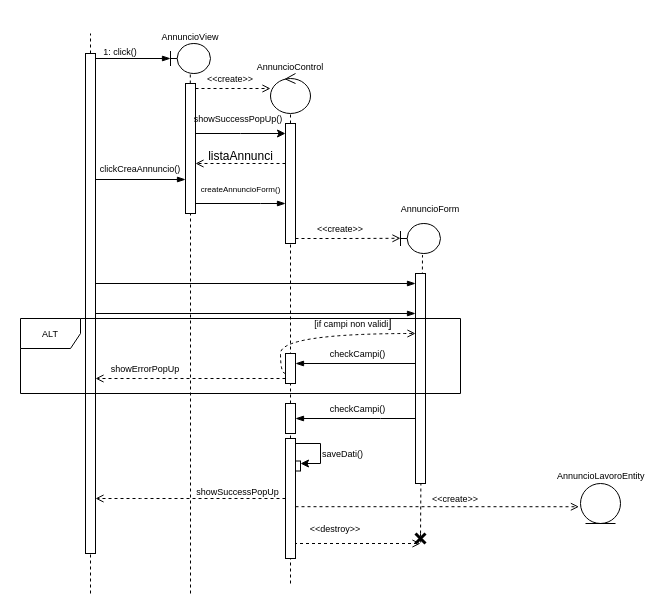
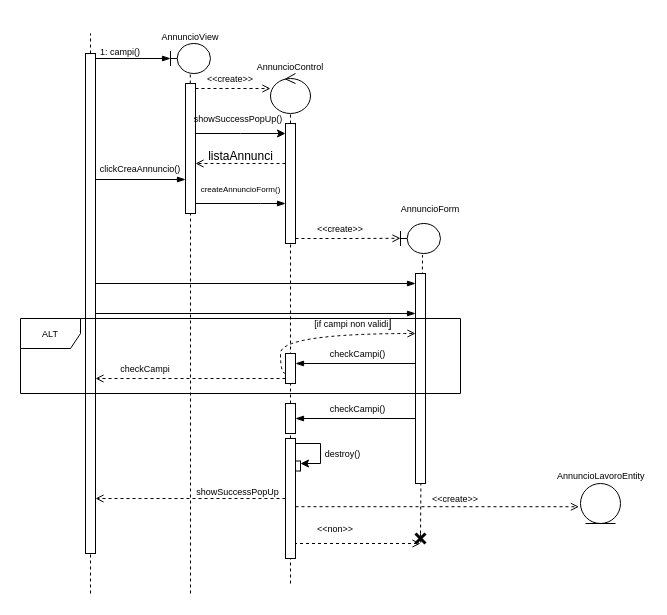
  <mxCell id="0" />
  <mxCell id="1" parent="0" />
  <mxCell id="2" value="" style="endArrow=none;dashed=1;html=1;rounded=0;" edge="1" parent="1"><mxGeometry width="50" height="50" relative="1" as="geometry"><mxPoint x="90" y="593" as="sourcePoint" /><mxPoint x="90" y="33" as="targetPoint" /></mxGeometry></mxCell>
  <mxCell id="3" value="" style="shape=umlBoundary;whiteSpace=wrap;html=1;" vertex="1" parent="1"><mxGeometry x="170" y="43" width="40" height="30" as="geometry" /></mxCell>
  <mxCell id="4" value="&lt;font style=&quot;font-size: 9px;&quot;&gt;AnnuncioView&lt;/font&gt;" style="text;html=1;align=center;verticalAlign=middle;whiteSpace=wrap;rounded=0;" vertex="1" parent="1"><mxGeometry x="160" y="20.5" width="60" height="30" as="geometry" /></mxCell>
  <mxCell id="5" style="edgeStyle=orthogonalEdgeStyle;rounded=0;orthogonalLoop=1;jettySize=auto;html=1;curved=0;exitX=1;exitY=0;exitDx=0;exitDy=5;exitPerimeter=0;entryX=0;entryY=0.5;entryDx=0;entryDy=0;entryPerimeter=0;endArrow=blockThin;endFill=1;" edge="1" parent="1" source="6" target="3"><mxGeometry relative="1" as="geometry"><mxPoint x="160" y="58" as="targetPoint" /></mxGeometry></mxCell>
  <mxCell id="6" value="" style="html=1;points=[[0,0,0,0,5],[0,1,0,0,-5],[1,0,0,0,5],[1,1,0,0,-5]];perimeter=orthogonalPerimeter;outlineConnect=0;targetShapes=umlLifeline;portConstraint=eastwest;newEdgeStyle={&quot;curved&quot;:0,&quot;rounded&quot;:0};" vertex="1" parent="1"><mxGeometry x="85" y="53" width="10" height="500" as="geometry" /></mxCell>
- <mxCell id="7" value="&lt;font style=&quot;font-size: 9px;&quot;&gt;1: click()&lt;/font&gt;" style="text;html=1;align=center;verticalAlign=middle;whiteSpace=wrap;rounded=0;" vertex="1" parent="1"><mxGeometry x="95" y="43" width="50" height="15" as="geometry" /></mxCell>
+ <mxCell id="7" value="&lt;font style=&quot;font-size: 9px;&quot;&gt;1: campi()&lt;/font&gt;" style="text;html=1;align=center;verticalAlign=middle;whiteSpace=wrap;rounded=0;" vertex="1" parent="1"><mxGeometry x="95" y="43" width="50" height="15" as="geometry" /></mxCell>
  <mxCell id="8" value="" style="endArrow=none;dashed=1;html=1;rounded=0;" edge="1" parent="1" source="12"><mxGeometry width="50" height="50" relative="1" as="geometry"><mxPoint x="189.8" y="493" as="sourcePoint" /><mxPoint x="189.8" y="73" as="targetPoint" /></mxGeometry></mxCell>
  <mxCell id="9" value="" style="endArrow=none;dashed=1;html=1;rounded=0;" edge="1" parent="1" target="12"><mxGeometry width="50" height="50" relative="1" as="geometry"><mxPoint x="190" y="593" as="sourcePoint" /><mxPoint x="189.8" y="73" as="targetPoint" /></mxGeometry></mxCell>
  <mxCell id="10" style="edgeStyle=orthogonalEdgeStyle;rounded=0;orthogonalLoop=1;jettySize=auto;html=1;curved=0;endArrow=blockThin;endFill=1;" edge="1" parent="1" source="12" target="20"><mxGeometry relative="1" as="geometry"><Array as="points"><mxPoint x="260" y="203" /><mxPoint x="260" y="203" /></Array></mxGeometry></mxCell>
  <mxCell id="11" style="edgeStyle=orthogonalEdgeStyle;rounded=0;orthogonalLoop=1;jettySize=auto;html=1;curved=0;" edge="1" parent="1" source="12" target="20"><mxGeometry relative="1" as="geometry"><Array as="points"><mxPoint x="240" y="133" /><mxPoint x="240" y="133" /></Array></mxGeometry></mxCell>
  <mxCell id="12" value="" style="html=1;points=[[0,0,0,0,5],[0,1,0,0,-5],[1,0,0,0,5],[1,1,0,0,-5]];perimeter=orthogonalPerimeter;outlineConnect=0;targetShapes=umlLifeline;portConstraint=eastwest;newEdgeStyle={&quot;curved&quot;:0,&quot;rounded&quot;:0};" vertex="1" parent="1"><mxGeometry x="185" y="83" width="10" height="130" as="geometry" /></mxCell>
  <mxCell id="13" value="" style="ellipse;shape=umlControl;whiteSpace=wrap;html=1;" vertex="1" parent="1"><mxGeometry x="270" y="73" width="40" height="40" as="geometry" /></mxCell>
  <mxCell id="14" style="edgeStyle=orthogonalEdgeStyle;rounded=0;orthogonalLoop=1;jettySize=auto;html=1;curved=0;exitX=1;exitY=0;exitDx=0;exitDy=5;exitPerimeter=0;entryX=0;entryY=0.375;entryDx=0;entryDy=0;entryPerimeter=0;dashed=1;endArrow=open;endFill=0;" edge="1" parent="1" source="12" target="13"><mxGeometry relative="1" as="geometry" /></mxCell>
  <mxCell id="15" value="&lt;font style=&quot;font-size: 9px;&quot;&gt;&amp;lt;&amp;lt;create&amp;gt;&amp;gt;&lt;/font&gt;" style="text;html=1;align=center;verticalAlign=middle;whiteSpace=wrap;rounded=0;" vertex="1" parent="1"><mxGeometry x="200" y="73" width="60" height="10" as="geometry" /></mxCell>
  <mxCell id="16" value="&lt;font style=&quot;font-size: 9px;&quot;&gt;AnnuncioControl&lt;/font&gt;" style="text;html=1;align=center;verticalAlign=middle;whiteSpace=wrap;rounded=0;" vertex="1" parent="1"><mxGeometry x="260" y="50.5" width="60" height="30" as="geometry" /></mxCell>
  <mxCell id="17" value="" style="endArrow=none;dashed=1;html=1;rounded=0;" edge="1" parent="1" source="20"><mxGeometry width="50" height="50" relative="1" as="geometry"><mxPoint x="289.8" y="443" as="sourcePoint" /><mxPoint x="290" y="113" as="targetPoint" /></mxGeometry></mxCell>
  <mxCell id="18" value="" style="endArrow=none;dashed=1;html=1;rounded=0;" edge="1" parent="1" source="59" target="20"><mxGeometry width="50" height="50" relative="1" as="geometry"><mxPoint x="290" y="633" as="sourcePoint" /><mxPoint x="290" y="113" as="targetPoint" /></mxGeometry></mxCell>
  <mxCell id="19" style="edgeStyle=orthogonalEdgeStyle;rounded=0;orthogonalLoop=1;jettySize=auto;html=1;curved=0;startArrow=none;startFill=0;endArrow=open;endFill=0;dashed=1;" edge="1" parent="1"><mxGeometry relative="1" as="geometry"><Array as="points"><mxPoint x="270" y="162.99" /><mxPoint x="270" y="162.99" /></Array><mxPoint x="285" y="162.998" as="sourcePoint" /><mxPoint x="195" y="162.998" as="targetPoint" /></mxGeometry></mxCell>
  <mxCell id="20" value="" style="html=1;points=[[0,0,0,0,5],[0,1,0,0,-5],[1,0,0,0,5],[1,1,0,0,-5]];perimeter=orthogonalPerimeter;outlineConnect=0;targetShapes=umlLifeline;portConstraint=eastwest;newEdgeStyle={&quot;curved&quot;:0,&quot;rounded&quot;:0};" vertex="1" parent="1"><mxGeometry x="285" y="123" width="10" height="120" as="geometry" /></mxCell>
  <mxCell id="21" value="&lt;font style=&quot;font-size: 9px;&quot;&gt;showSuccessPopUp()&lt;/font&gt;" style="text;html=1;align=center;verticalAlign=middle;whiteSpace=wrap;rounded=0;" vertex="1" parent="1"><mxGeometry x="207.5" y="103" width="60" height="30" as="geometry" /></mxCell>
  <mxCell id="22" style="edgeStyle=orthogonalEdgeStyle;rounded=0;orthogonalLoop=1;jettySize=auto;html=1;curved=0;exitX=1;exitY=0;exitDx=0;exitDy=5;exitPerimeter=0;endArrow=blockThin;endFill=1;" edge="1" parent="1" target="12"><mxGeometry relative="1" as="geometry"><mxPoint x="95" y="178" as="sourcePoint" /><mxPoint x="180" y="183" as="targetPoint" /><Array as="points"><mxPoint x="95" y="179" /></Array></mxGeometry></mxCell>
  <mxCell id="23" value="&lt;font style=&quot;font-size: 9px;&quot;&gt;clickCreaAnnuncio()&lt;/font&gt;" style="text;html=1;align=center;verticalAlign=middle;whiteSpace=wrap;rounded=0;" vertex="1" parent="1"><mxGeometry x="125" y="163" width="30" height="10" as="geometry" /></mxCell>
  <mxCell id="24" value="" style="shape=umlBoundary;whiteSpace=wrap;html=1;" vertex="1" parent="1"><mxGeometry x="400" y="223" width="40" height="30" as="geometry" /></mxCell>
  <mxCell id="25" value="" style="endArrow=none;dashed=1;html=1;rounded=0;entryX=0.55;entryY=1.053;entryDx=0;entryDy=0;entryPerimeter=0;" edge="1" parent="1" source="46" target="24"><mxGeometry width="50" height="50" relative="1" as="geometry"><mxPoint x="421" y="633" as="sourcePoint" /><mxPoint x="421" y="263" as="targetPoint" /></mxGeometry></mxCell>
  <mxCell id="26" value="&lt;font style=&quot;font-size: 9px;&quot;&gt;&amp;lt;&amp;lt;create&amp;gt;&amp;gt;&lt;/font&gt;" style="text;html=1;align=center;verticalAlign=middle;whiteSpace=wrap;rounded=0;" vertex="1" parent="1"><mxGeometry x="310" y="223" width="60" height="10" as="geometry" /></mxCell>
  <mxCell id="27" value="&lt;div&gt;&lt;span style=&quot;font-size: 9px; background-color: initial;&quot;&gt;AnnuncioForm&lt;/span&gt;&lt;/div&gt;" style="text;html=1;align=center;verticalAlign=middle;whiteSpace=wrap;rounded=0;" vertex="1" parent="1"><mxGeometry x="400" y="203" width="60" height="10" as="geometry" /></mxCell>
  <mxCell id="28" style="edgeStyle=orthogonalEdgeStyle;rounded=0;orthogonalLoop=1;jettySize=auto;html=1;curved=0;exitX=0;exitY=1;exitDx=0;exitDy=-5;exitPerimeter=0;endArrow=blockThin;endFill=1;" edge="1" parent="1" source="30" target="35"><mxGeometry relative="1" as="geometry"><Array as="points"><mxPoint x="415" y="363" /></Array></mxGeometry></mxCell>
  <mxCell id="29" style="edgeStyle=orthogonalEdgeStyle;rounded=0;orthogonalLoop=1;jettySize=auto;html=1;curved=0;endArrow=blockThin;endFill=1;" edge="1" parent="1" source="30" target="59"><mxGeometry relative="1" as="geometry"><Array as="points"><mxPoint x="380" y="418" /><mxPoint x="380" y="418" /></Array></mxGeometry></mxCell>
  <mxCell id="30" value="" style="html=1;points=[[0,0,0,0,5],[0,1,0,0,-5],[1,0,0,0,5],[1,1,0,0,-5]];perimeter=orthogonalPerimeter;outlineConnect=0;targetShapes=umlLifeline;portConstraint=eastwest;newEdgeStyle={&quot;curved&quot;:0,&quot;rounded&quot;:0};" vertex="1" parent="1"><mxGeometry x="415" y="273" width="10" height="210" as="geometry" /></mxCell>
  <mxCell id="31" style="edgeStyle=orthogonalEdgeStyle;rounded=0;orthogonalLoop=1;jettySize=auto;html=1;curved=0;exitX=1;exitY=0;exitDx=0;exitDy=5;exitPerimeter=0;endArrow=blockThin;endFill=1;" edge="1" parent="1"><mxGeometry relative="1" as="geometry"><mxPoint x="95" y="273" as="sourcePoint" /><mxPoint x="415" y="283" as="targetPoint" /><Array as="points"><mxPoint x="95" y="283" /></Array></mxGeometry></mxCell>
  <mxCell id="32" style="edgeStyle=orthogonalEdgeStyle;rounded=0;orthogonalLoop=1;jettySize=auto;html=1;curved=0;exitX=1;exitY=0;exitDx=0;exitDy=5;exitPerimeter=0;endArrow=blockThin;endFill=1;" edge="1" parent="1"><mxGeometry relative="1" as="geometry"><mxPoint x="95" y="303" as="sourcePoint" /><mxPoint x="415" y="313" as="targetPoint" /><Array as="points"><mxPoint x="95" y="313" /></Array></mxGeometry></mxCell>
  <mxCell id="33" style="edgeStyle=orthogonalEdgeStyle;rounded=0;orthogonalLoop=1;jettySize=auto;html=1;curved=1;endArrow=open;endFill=0;dashed=1;" edge="1" parent="1" source="35" target="30"><mxGeometry relative="1" as="geometry"><Array as="points"><mxPoint x="280" y="373" /><mxPoint x="280" y="333" /></Array></mxGeometry></mxCell>
  <mxCell id="34" style="edgeStyle=orthogonalEdgeStyle;rounded=0;orthogonalLoop=1;jettySize=auto;html=1;curved=0;exitX=0;exitY=1;exitDx=0;exitDy=-5;exitPerimeter=0;startArrow=none;startFill=0;endArrow=open;endFill=0;dashed=1;" edge="1" parent="1" source="35" target="6"><mxGeometry relative="1" as="geometry"><Array as="points"><mxPoint x="140" y="378" /><mxPoint x="140" y="378" /></Array></mxGeometry></mxCell>
  <mxCell id="35" value="" style="html=1;points=[[0,0,0,0,5],[0,1,0,0,-5],[1,0,0,0,5],[1,1,0,0,-5]];perimeter=orthogonalPerimeter;outlineConnect=0;targetShapes=umlLifeline;portConstraint=eastwest;newEdgeStyle={&quot;curved&quot;:0,&quot;rounded&quot;:0};" vertex="1" parent="1"><mxGeometry x="285" y="353" width="10" height="30" as="geometry" /></mxCell>
  <mxCell id="36" value="&lt;font style=&quot;font-size: 9px;&quot;&gt;checkCampi()&lt;/font&gt;" style="text;html=1;align=center;verticalAlign=middle;whiteSpace=wrap;rounded=0;" vertex="1" parent="1"><mxGeometry x="330" y="343" width="55" height="20" as="geometry" /></mxCell>
  <mxCell id="37" style="edgeStyle=orthogonalEdgeStyle;rounded=0;orthogonalLoop=1;jettySize=auto;html=1;exitX=0.5;exitY=1;exitDx=0;exitDy=0;" edge="1" parent="1"><mxGeometry relative="1" as="geometry"><mxPoint x="240" y="413" as="sourcePoint" /><mxPoint x="240" y="413" as="targetPoint" /></mxGeometry></mxCell>
- <mxCell id="38" value="&lt;font style=&quot;font-size: 9px;&quot;&gt;saveDati()&lt;/font&gt;" style="text;html=1;align=center;verticalAlign=middle;whiteSpace=wrap;rounded=0;" vertex="1" parent="1"><mxGeometry x="315" y="448" width="55" height="10" as="geometry" /></mxCell>
+ <mxCell id="38" value="&lt;font style=&quot;font-size: 9px;&quot;&gt;destroy()&lt;/font&gt;" style="text;html=1;align=center;verticalAlign=middle;whiteSpace=wrap;rounded=0;" vertex="1" parent="1"><mxGeometry x="315" y="448" width="55" height="10" as="geometry" /></mxCell>
  <mxCell id="39" value="" style="endArrow=none;dashed=1;html=1;rounded=0;" edge="1" parent="1" target="42"><mxGeometry width="50" height="50" relative="1" as="geometry"><mxPoint x="290" y="583" as="sourcePoint" /><mxPoint x="290" y="163" as="targetPoint" /></mxGeometry></mxCell>
  <mxCell id="40" style="edgeStyle=orthogonalEdgeStyle;rounded=0;orthogonalLoop=1;jettySize=auto;html=1;curved=0;endArrow=open;endFill=0;dashed=1;" edge="1" parent="1" source="42" target="6"><mxGeometry relative="1" as="geometry"><mxPoint x="100" y="498" as="targetPoint" /><Array as="points"><mxPoint x="140" y="498" /><mxPoint x="140" y="498" /></Array></mxGeometry></mxCell>
  <mxCell id="41" style="edgeStyle=orthogonalEdgeStyle;rounded=0;orthogonalLoop=1;jettySize=auto;html=1;curved=0;entryX=1;entryY=0.25;entryDx=0;entryDy=0;" edge="1" parent="1" source="42" target="62"><mxGeometry relative="1" as="geometry"><Array as="points"><mxPoint x="320" y="443" /><mxPoint x="320" y="463" /></Array></mxGeometry></mxCell>
  <mxCell id="42" value="" style="html=1;points=[[0,0,0,0,5],[0,1,0,0,-5],[1,0,0,0,5],[1,1,0,0,-5]];perimeter=orthogonalPerimeter;outlineConnect=0;targetShapes=umlLifeline;portConstraint=eastwest;newEdgeStyle={&quot;curved&quot;:0,&quot;rounded&quot;:0};" vertex="1" parent="1"><mxGeometry x="285" y="438" width="10" height="120" as="geometry" /></mxCell>
  <mxCell id="43" value="&lt;font style=&quot;font-size: 9px;&quot;&gt;showSuccessPopUp&lt;/font&gt;" style="text;html=1;align=center;verticalAlign=middle;whiteSpace=wrap;rounded=0;" vertex="1" parent="1"><mxGeometry x="215" y="488" width="45" height="5" as="geometry" /></mxCell>
  <mxCell id="44" style="edgeStyle=orthogonalEdgeStyle;rounded=0;orthogonalLoop=1;jettySize=auto;html=1;curved=0;dashed=1;endArrow=open;endFill=0;" edge="1" parent="1"><mxGeometry relative="1" as="geometry"><mxPoint x="295" y="517.5" as="sourcePoint" /><mxPoint x="420" y="543" as="targetPoint" /><Array as="points"><mxPoint x="295" y="543" /><mxPoint x="416" y="543" /></Array></mxGeometry></mxCell>
  <mxCell id="45" value="" style="endArrow=none;dashed=1;html=1;rounded=0;entryX=0.525;entryY=1.125;entryDx=0;entryDy=0;entryPerimeter=0;" edge="1" parent="1" target="46"><mxGeometry width="50" height="50" relative="1" as="geometry"><mxPoint x="420" y="533" as="sourcePoint" /><mxPoint x="421" y="217" as="targetPoint" /></mxGeometry></mxCell>
  <mxCell id="46" value="" style="shape=umlDestroy;whiteSpace=wrap;html=1;strokeWidth=3;targetShapes=umlLifeline;" vertex="1" parent="1"><mxGeometry x="415" y="533" width="10" height="10" as="geometry" /></mxCell>
  <mxCell id="47" style="edgeStyle=orthogonalEdgeStyle;rounded=0;orthogonalLoop=1;jettySize=auto;html=1;curved=0;exitX=1;exitY=1;exitDx=0;exitDy=-5;exitPerimeter=0;entryX=0;entryY=0.493;entryDx=0;entryDy=0;entryPerimeter=0;dashed=1;endArrow=open;endFill=0;" edge="1" parent="1" source="20" target="24"><mxGeometry relative="1" as="geometry" /></mxCell>
- <mxCell id="48" value="&lt;font style=&quot;font-size: 9px;&quot;&gt;&amp;lt;&amp;lt;destroy&amp;gt;&amp;gt;&lt;/font&gt;" style="text;html=1;align=center;verticalAlign=middle;whiteSpace=wrap;rounded=0;" vertex="1" parent="1"><mxGeometry x="310" y="523" width="50" height="10" as="geometry" /></mxCell>
+ <mxCell id="48" value="&lt;font style=&quot;font-size: 9px;&quot;&gt;&amp;lt;&amp;lt;non&amp;gt;&amp;gt;&lt;/font&gt;" style="text;html=1;align=center;verticalAlign=middle;whiteSpace=wrap;rounded=0;" vertex="1" parent="1"><mxGeometry x="310" y="523" width="50" height="10" as="geometry" /></mxCell>
  <mxCell id="49" value="" style="endArrow=none;dashed=1;html=1;rounded=0;" edge="1" parent="1"><mxGeometry width="50" height="50" relative="1" as="geometry"><mxPoint x="290" y="593" as="sourcePoint" /><mxPoint x="290" y="593" as="targetPoint" /></mxGeometry></mxCell>
  <mxCell id="50" value="&lt;font style=&quot;font-size: 9px;&quot;&gt;&amp;lt;&amp;lt;create&amp;gt;&amp;gt;&lt;/font&gt;" style="text;html=1;align=center;verticalAlign=middle;whiteSpace=wrap;rounded=0;" vertex="1" parent="1"><mxGeometry x="425" y="493" width="60" height="10" as="geometry" /></mxCell>
  <mxCell id="51" value="&lt;font size=&quot;1&quot;&gt;&lt;span style=&quot;font-family: Montserrat, sans-serif; color: rgb(0, 0, 0); background-color: transparent; font-weight: 400; font-style: normal; font-variant: normal; text-decoration: none; vertical-align: baseline; white-space: pre-wrap; font-size: 9px;&quot; id=&quot;docs-internal-guid-383201ff-7fff-ba1c-794b-43b4a341b212&quot;&gt;AnnuncioLavoroEntity&lt;/span&gt;&lt;/font&gt;" style="text;whiteSpace=wrap;html=1;" vertex="1" parent="1"><mxGeometry x="555" y="460.5" width="90" height="10" as="geometry" /></mxCell>
  <mxCell id="52" value="&lt;font style=&quot;font-size: 8px;&quot;&gt;createAnnuncioForm()&lt;/font&gt;" style="text;html=1;align=center;verticalAlign=middle;resizable=0;points=[];autosize=1;strokeColor=none;fillColor=none;" vertex="1" parent="1"><mxGeometry x="190" y="173" width="100" height="30" as="geometry" /></mxCell>
  <mxCell id="53" value="&lt;font style=&quot;font-size: 9px;&quot;&gt;ALT&lt;/font&gt;" style="shape=umlFrame;whiteSpace=wrap;html=1;pointerEvents=0;" vertex="1" parent="1"><mxGeometry x="20" y="318" width="440" height="75" as="geometry" /></mxCell>
  <mxCell id="54" value="" style="ellipse;shape=umlEntity;whiteSpace=wrap;html=1;" vertex="1" parent="1"><mxGeometry x="580" y="483" width="40" height="40" as="geometry" /></mxCell>
  <mxCell id="55" style="edgeStyle=orthogonalEdgeStyle;rounded=0;orthogonalLoop=1;jettySize=auto;html=1;curved=0;entryX=-0.039;entryY=0.581;entryDx=0;entryDy=0;entryPerimeter=0;dashed=1;endArrow=open;endFill=0;" edge="1" parent="1" source="42" target="54"><mxGeometry relative="1" as="geometry"><Array as="points"><mxPoint x="438" y="506" /></Array></mxGeometry></mxCell>
  <mxCell id="56" value="&lt;font style=&quot;font-size: 9px;&quot;&gt;[if campi non validi&lt;/font&gt;]" style="text;html=1;align=center;verticalAlign=middle;whiteSpace=wrap;rounded=0;" vertex="1" parent="1"><mxGeometry x="307.5" y="318" width="90" height="10" as="geometry" /></mxCell>
- <mxCell id="57" value="&lt;font style=&quot;font-size: 9px;&quot;&gt;showErrorPopUp&lt;/font&gt;" style="text;html=1;align=center;verticalAlign=middle;whiteSpace=wrap;rounded=0;" vertex="1" parent="1"><mxGeometry x="115" y="363" width="60" height="10" as="geometry" /></mxCell>
+ <mxCell id="57" value="&lt;font style=&quot;font-size: 9px;&quot;&gt;checkCampi&lt;/font&gt;" style="text;html=1;align=center;verticalAlign=middle;whiteSpace=wrap;rounded=0;" vertex="1" parent="1"><mxGeometry x="115" y="363" width="60" height="10" as="geometry" /></mxCell>
  <mxCell id="58" value="" style="endArrow=none;dashed=1;html=1;rounded=0;" edge="1" parent="1" source="42" target="59"><mxGeometry width="50" height="50" relative="1" as="geometry"><mxPoint x="290" y="438" as="sourcePoint" /><mxPoint x="290" y="243" as="targetPoint" /></mxGeometry></mxCell>
  <mxCell id="59" value="" style="html=1;points=[[0,0,0,0,5],[0,1,0,0,-5],[1,0,0,0,5],[1,1,0,0,-5]];perimeter=orthogonalPerimeter;outlineConnect=0;targetShapes=umlLifeline;portConstraint=eastwest;newEdgeStyle={&quot;curved&quot;:0,&quot;rounded&quot;:0};" vertex="1" parent="1"><mxGeometry x="285" y="403" width="10" height="30" as="geometry" /></mxCell>
  <mxCell id="60" value="&lt;font style=&quot;font-size: 9px;&quot;&gt;checkCampi()&lt;/font&gt;" style="text;html=1;align=center;verticalAlign=middle;whiteSpace=wrap;rounded=0;" vertex="1" parent="1"><mxGeometry x="330" y="403" width="55" height="10" as="geometry" /></mxCell>
  <mxCell id="61" value="listaAnnunci" style="text;html=1;align=center;verticalAlign=middle;resizable=0;points=[];autosize=1;strokeColor=none;fillColor=none;" vertex="1" parent="1"><mxGeometry x="195" y="141" width="90" height="30" as="geometry" /></mxCell>
  <mxCell id="62" value="" style="rounded=0;whiteSpace=wrap;html=1;" vertex="1" parent="1"><mxGeometry x="295" y="460.5" width="5" height="10" as="geometry" /></mxCell>
